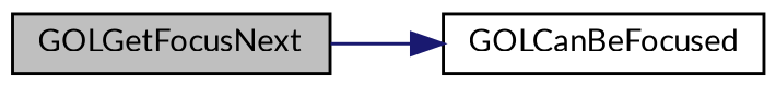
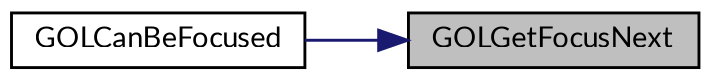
  digraph {
    rankdir=LR
    fontname=Lato
    node [color=black fontname=Lato fontsize=10 shape=record style=filled]
    n1 [fillcolor=grey75 fontcolor=black height=0.2 label=GOLGetFocusNext width=0.4]
    n2 [fillcolor=white height=0.2 label=GOLCanBeFocused width=0.4]
-   n1 -> n2 [color=midnightblue fontname=Lato fontsize=10 labelfontname=Helvetica labelfontsize=10 style=solid]
+   n2 -> n1 [color=midnightblue fontname=Lato fontsize=10 labelfontname=Helvetica labelfontsize=10 style=solid]
  }
